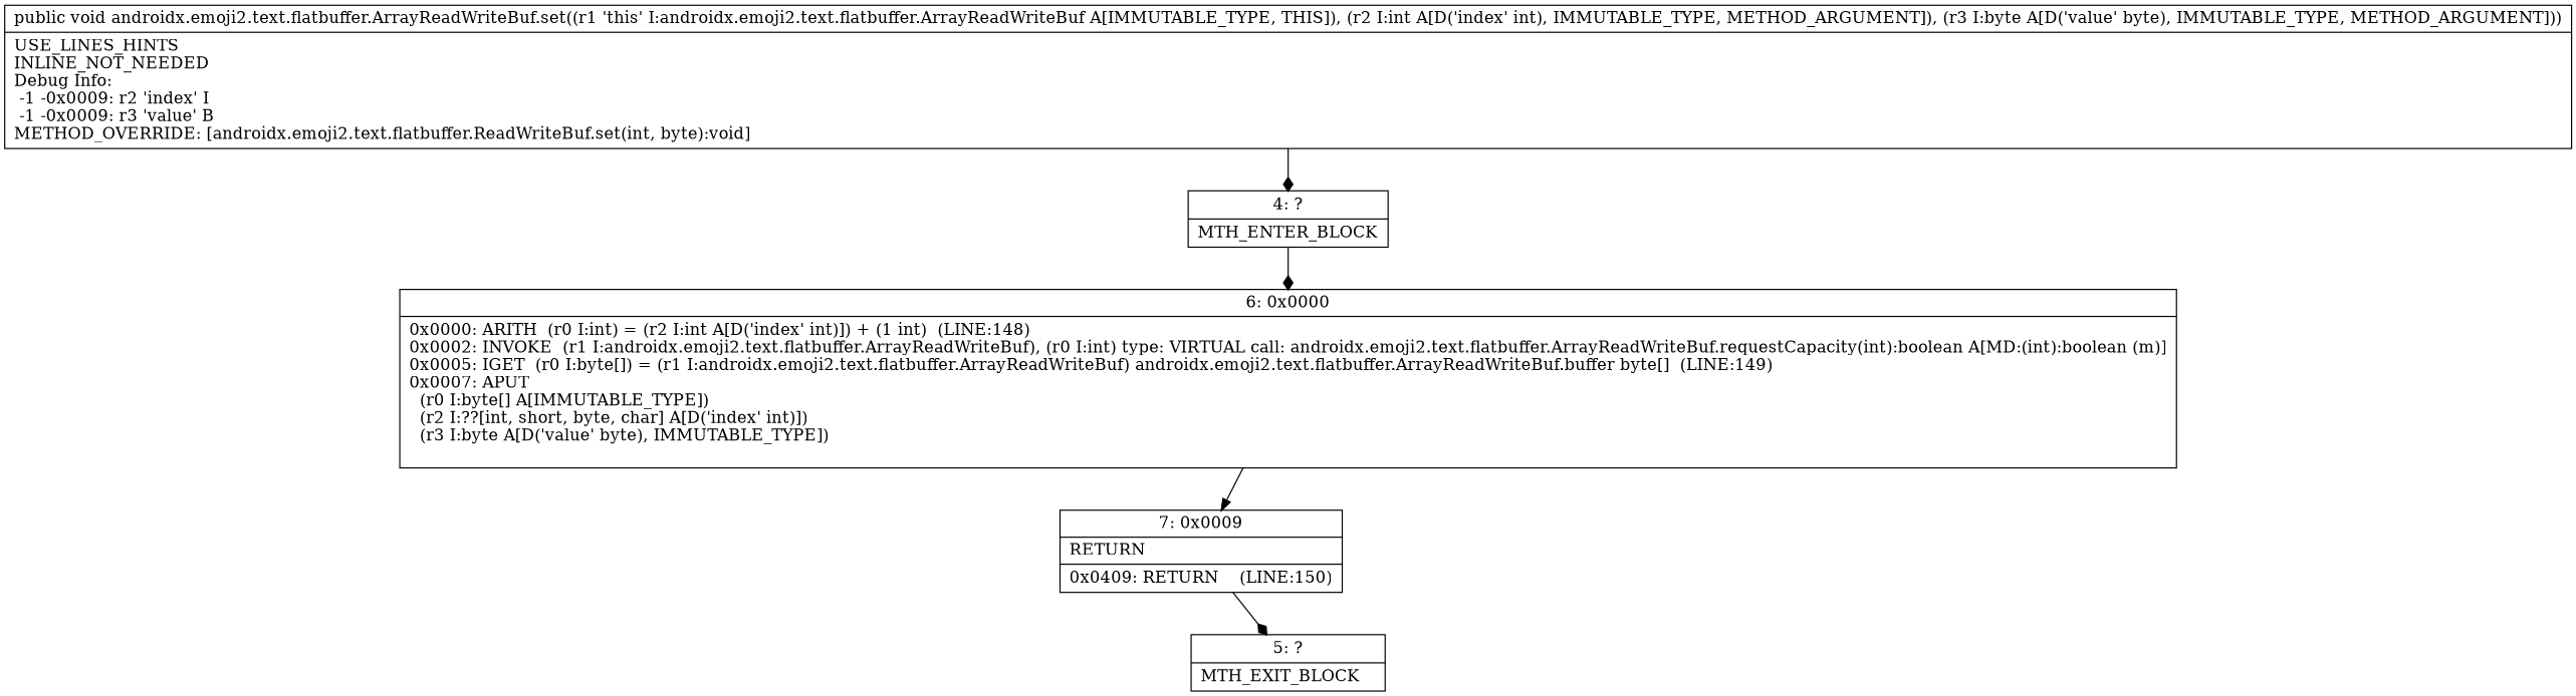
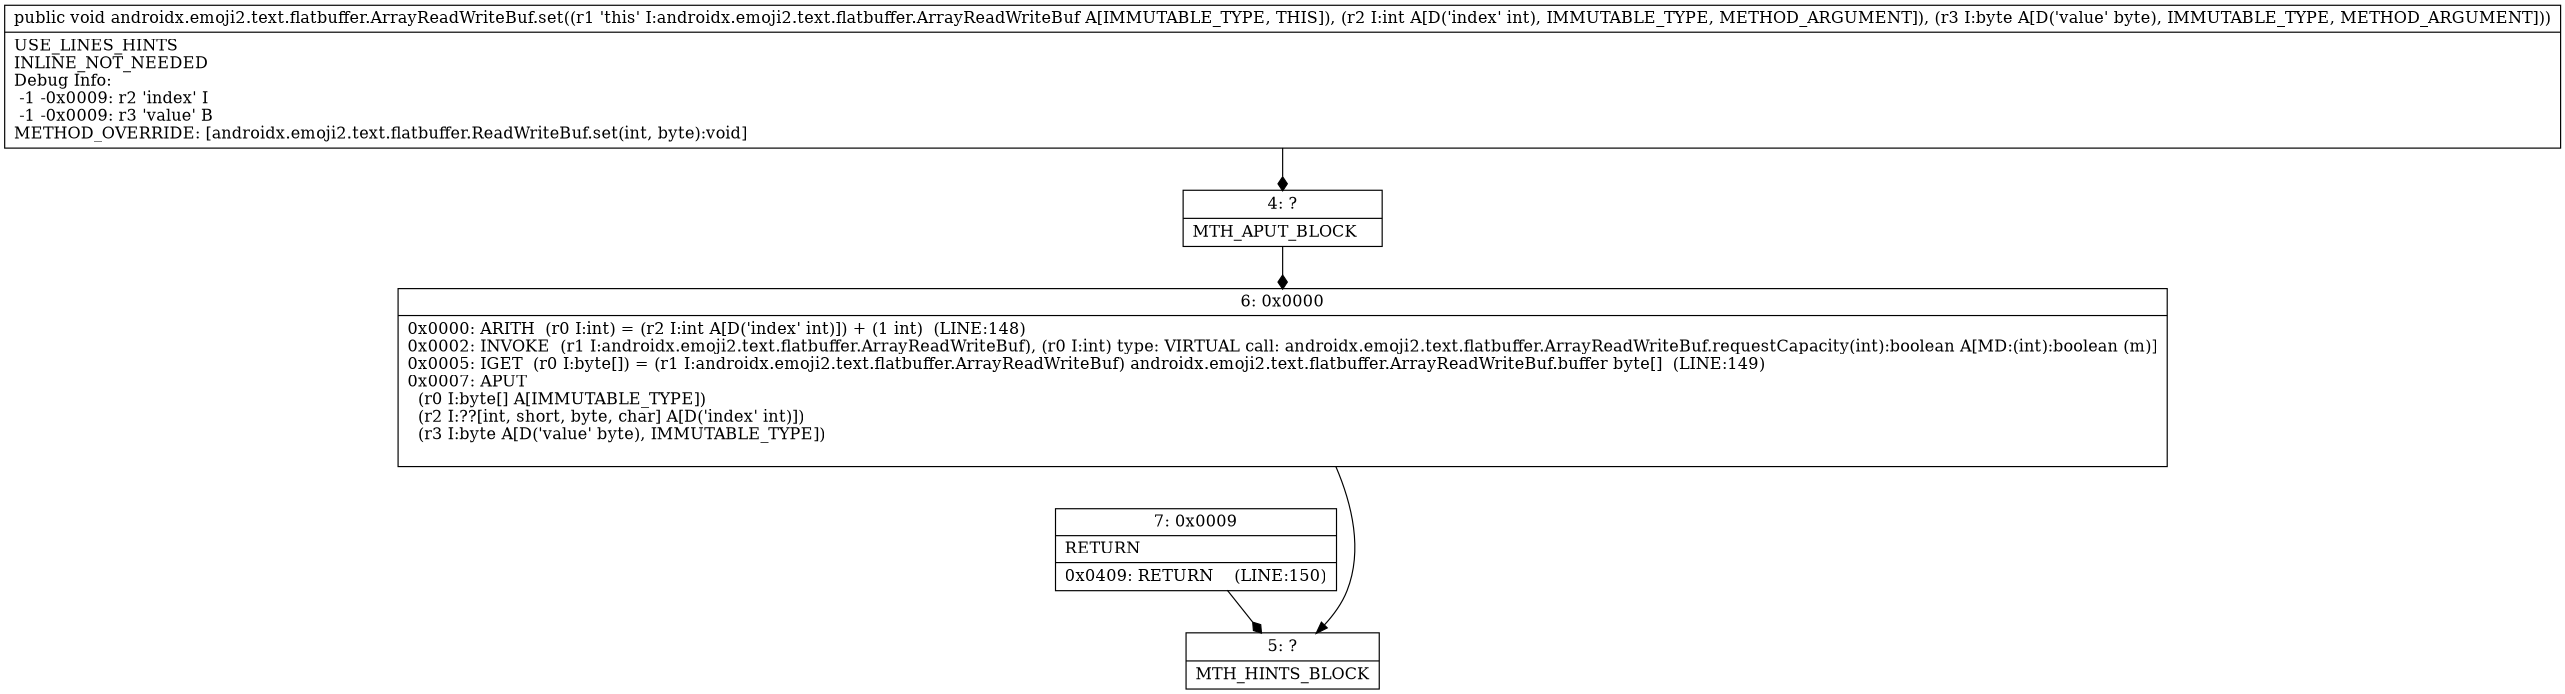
  digraph {
    node [shape=record]
    edge [arrowhead=diamond]
-   n1 [label="{4\:\ ?|MTH_ENTER_BLOCK\l}"]
+   n1 [label="{4\:\ ?|MTH_APUT_BLOCK\l}"]
    n2 [label="{6\:\ 0x0000|0x0000: ARITH  (r0 I:int) = (r2 I:int A[D('index' int)]) + (1 int)  (LINE:148)\l0x0002: INVOKE  (r1 I:androidx.emoji2.text.flatbuffer.ArrayReadWriteBuf), (r0 I:int) type: VIRTUAL call: androidx.emoji2.text.flatbuffer.ArrayReadWriteBuf.requestCapacity(int):boolean A[MD:(int):boolean (m)]\l0x0005: IGET  (r0 I:byte[]) = (r1 I:androidx.emoji2.text.flatbuffer.ArrayReadWriteBuf) androidx.emoji2.text.flatbuffer.ArrayReadWriteBuf.buffer byte[]  (LINE:149)\l0x0007: APUT  \l  (r0 I:byte[] A[IMMUTABLE_TYPE])\l  (r2 I:??[int, short, byte, char] A[D('index' int)])\l  (r3 I:byte A[D('value' byte), IMMUTABLE_TYPE])\l \l}"]
    n3 [label="{7\:\ 0x0009|RETURN\l|0x0409: RETURN    (LINE:150)\l}"]
-   n4 [label="{5\:\ ?|MTH_EXIT_BLOCK\l}"]
+   n4 [label="{5\:\ ?|MTH_HINTS_BLOCK\l}"]
    n5 [label="{public void androidx.emoji2.text.flatbuffer.ArrayReadWriteBuf.set((r1 'this' I:androidx.emoji2.text.flatbuffer.ArrayReadWriteBuf A[IMMUTABLE_TYPE, THIS]), (r2 I:int A[D('index' int), IMMUTABLE_TYPE, METHOD_ARGUMENT]), (r3 I:byte A[D('value' byte), IMMUTABLE_TYPE, METHOD_ARGUMENT]))  | USE_LINES_HINTS\lINLINE_NOT_NEEDED\lDebug Info:\l  \-1 \-0x0009: r2 'index' I\l  \-1 \-0x0009: r3 'value' B\lMETHOD_OVERRIDE: [androidx.emoji2.text.flatbuffer.ReadWriteBuf.set(int, byte):void]\l}"]
    n1 -> n2
-   n2 -> n3 [arrowhead=normal]
+   n2 -> n4 [arrowhead=normal]
    n3 -> n4
    n5 -> n1
  }
